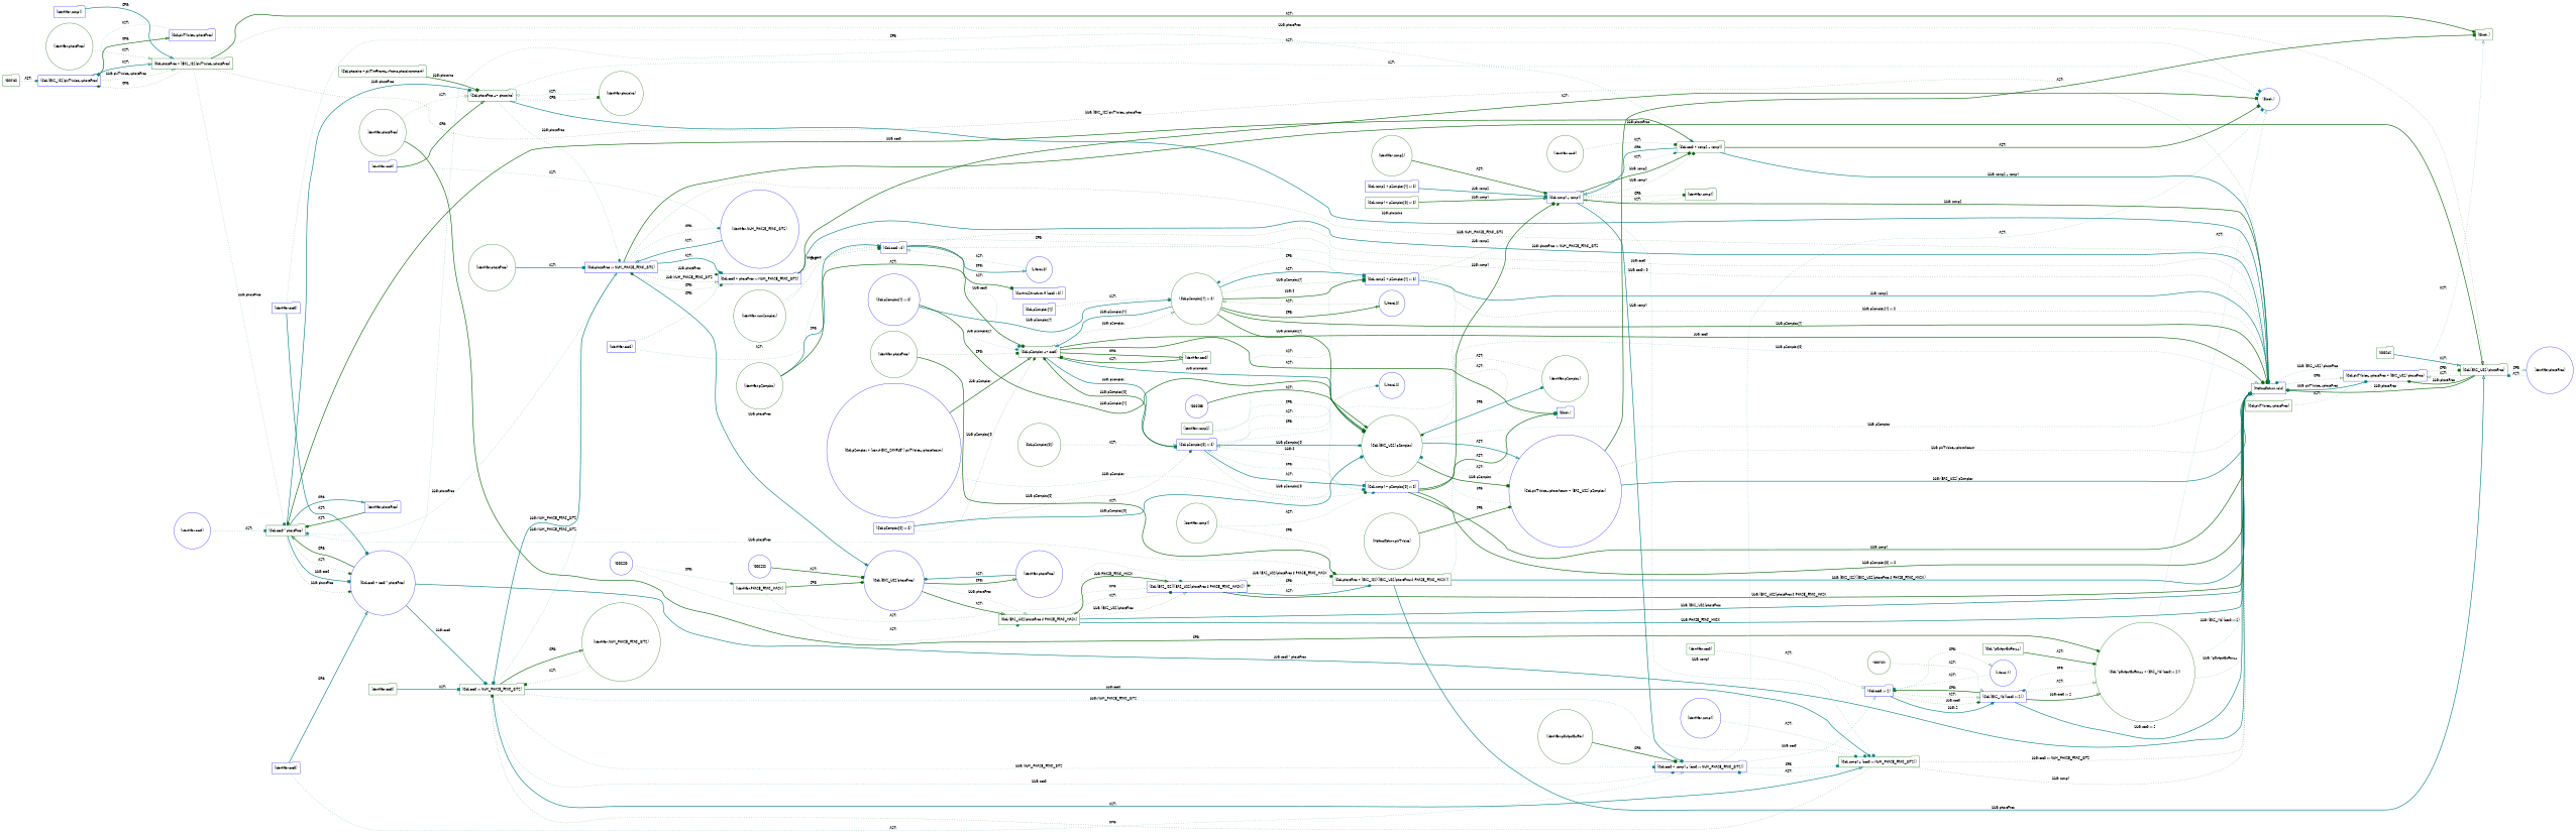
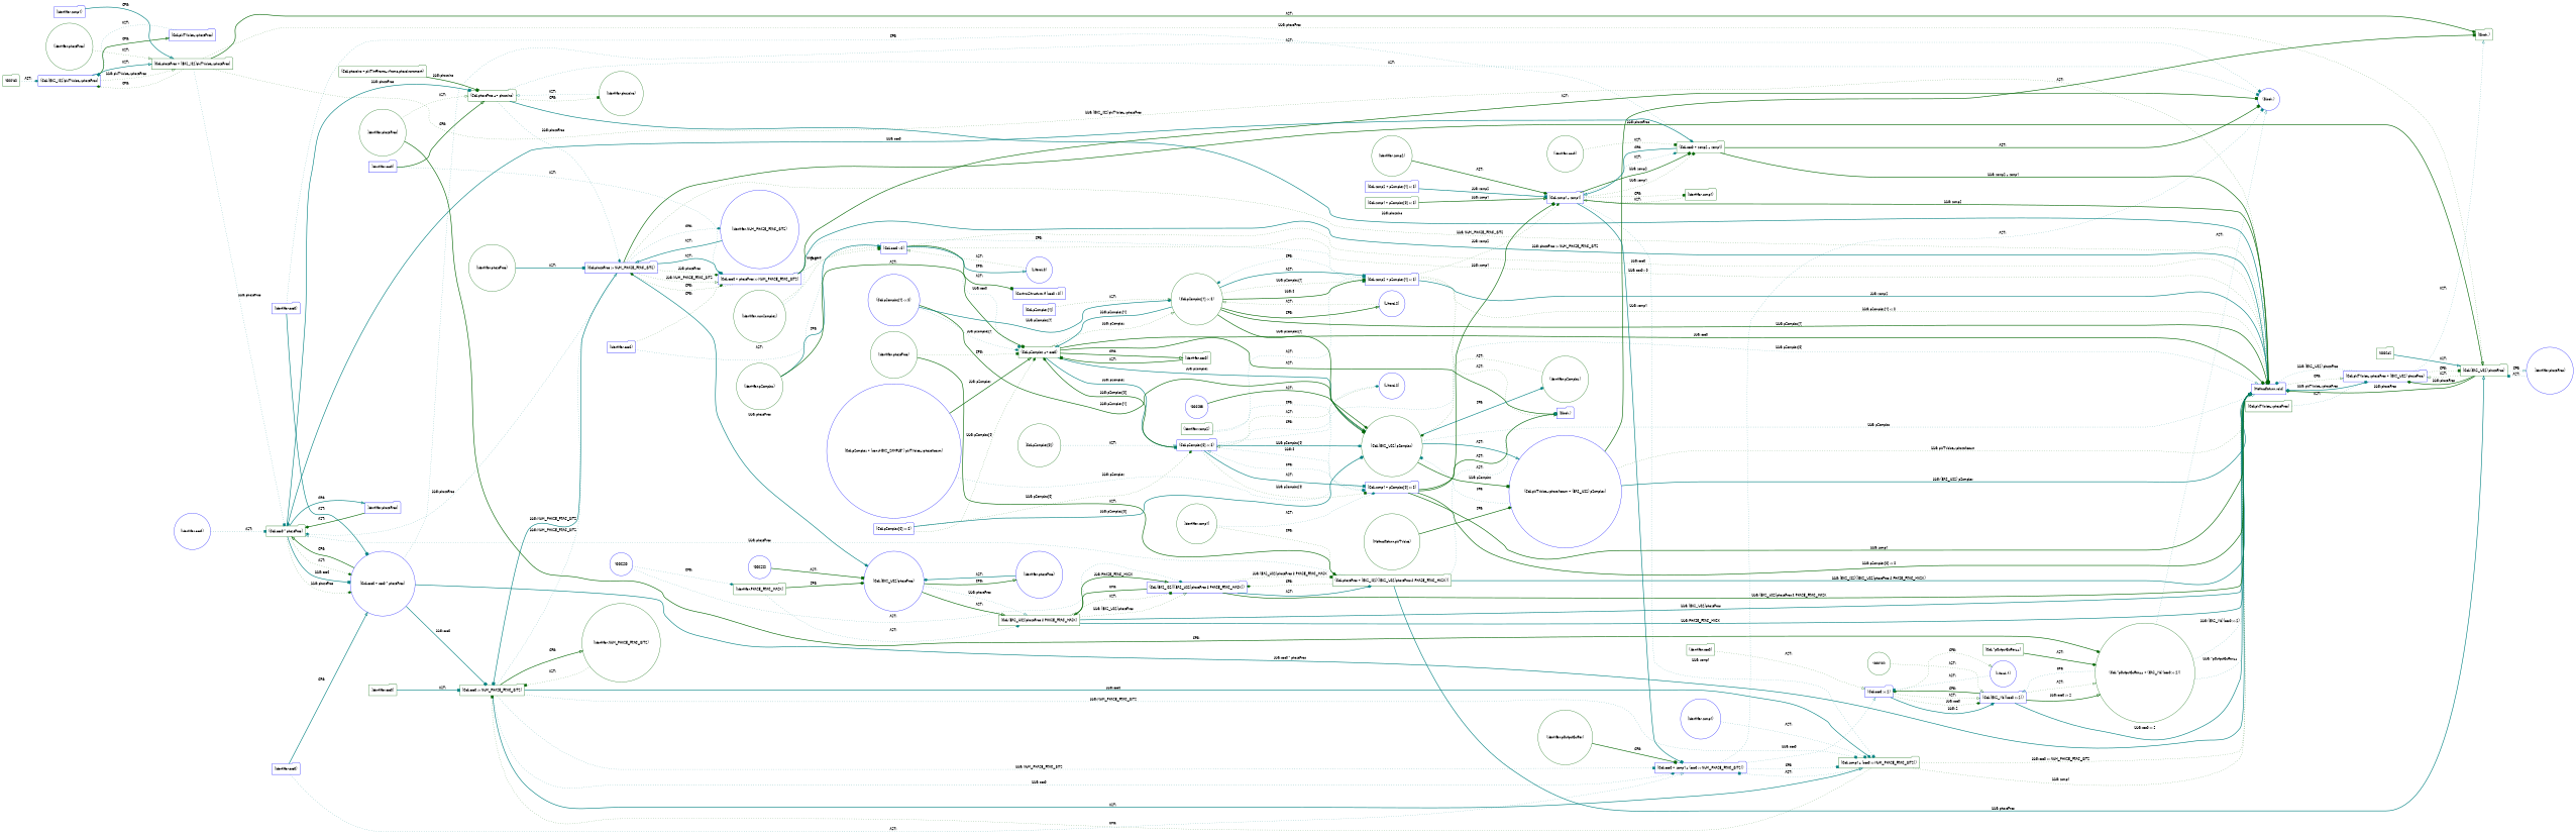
  digraph {
    fontname="Patrick Hand"
    rankdir=LR
    node [color=blue fontname="Patrick Hand" shape=folder]
    edge [arrowhead=diamond color=darkgreen fontname="Patrick Hand" style=dotted]
    n1 [label="(Call,(EAS_I32)pWTVoice->phaseFrac)"]
    n2 [color=darkgreen label="(Call,phaseFrac = (EAS_I32)pWTVoice->phaseFrac)"]
    n3 [label="(Call,pWTVoice->phaseFrac)"]
    n4 [color=darkgreen label="(Call,acc0 * phaseFrac)"]
    n5 [color=darkgreen label="(Call,(EAS_U32) phaseFrac)"]
    n6 [color=darkgreen label="(Block,)"]
    n7 [label="(MethodReturn,void)"]
    n8 [label="(Call,acc0 = acc0 * phaseFrac)" shape=circle]
    n9 [color=darkgreen label="(Call,phaseFrac += phaseInc)"]
    n10 [label="(Identifier,phaseFrac)"]
    n11 [label="(Call,pWTVoice->phaseFrac = (EAS_U32) phaseFrac)"]
    n12 [label="(Identifier,phaseFrac)" shape=circle]
    n13 [color=darkgreen label="(Call,acc0 >> NUM_PHASE_FRAC_BITS)"]
    n14 [label="(Block,)" shape=circle]
    n15 [label="(Call,phaseFrac >> NUM_PHASE_FRAC_BITS)"]
    n16 [color=darkgreen label="(Identifier,phaseInc)" shape=circle]
    n17 [label="(Call,acc0 = samp1 + (acc0 >> NUM_PHASE_FRAC_BITS))"]
    n18 [color=darkgreen label="(Call,samp1 + (acc0 >> NUM_PHASE_FRAC_BITS))"]
    n19 [color=darkgreen label="(Identifier,NUM_PHASE_FRAC_BITS)" shape=circle]
    n20 [label="(Call,acc0 >> 2)"]
    n21 [label="(Call,acc0 = phaseFrac >> NUM_PHASE_FRAC_BITS)"]
    n22 [label="(Call,(EAS_U32)phaseFrac)" shape=circle]
    n23 [label="(Identifier,NUM_PHASE_FRAC_BITS)" shape=circle]
    n24 [label="(Call,(EAS_I16)(acc0 >> 2))"]
    n25 [label="(Literal,2)" shape=circle]
    n26 [color=darkgreen label="(Call,*pOutputBuffer++ = (EAS_I16)(acc0 >> 2))" shape=circle]
    n27 [label="(Call,acc0 > 0)"]
    n28 [color=darkgreen label="(Call,(EAS_U32)phaseFrac & PHASE_FRAC_MASK)"]
    n29 [label="(Identifier,phaseFrac)" shape=circle]
    n30 [color=darkgreen label="(Call,pSamples += acc0)"]
    n31 [label="(ControlStructure,if (acc0 > 0))"]
    n32 [label="(Literal,0)" shape=circle]
    n33 [label="(Call,pSamples[0] << 8)"]
    n34 [color=darkgreen label="(Call,(EAS_U32) pSamples)" shape=circle]
    n35 [color=darkgreen label="(Call,pSamples[1] << 8)" shape=circle]
    n36 [color=darkgreen label="(Identifier,acc0)"]
    n37 [label="(Block,)"]
    n38 [label="(Call,samp1 = pSamples[0] << 8)"]
    n39 [label="(Literal,8)" shape=circle]
    n40 [label="(Call,pWTVoice->phaseAccum = (EAS_U32) pSamples)" shape=circle]
    n41 [color=darkgreen label="(Identifier,pSamples)" shape=circle]
    n42 [label="(Call,samp2 = pSamples[1] << 8)"]
    n43 [label="(Literal,8)" shape=circle]
    n44 [label="(Call,samp1 - samp1)"]
    n45 [color=darkgreen label="(Call,acc0 = samp2 - samp1)"]
    n46 [color=darkgreen label="(Identifier,samp1)"]
    n47 [label="(Call,(EAS_I32)((EAS_U32)phaseFrac & PHASE_FRAC_MASK))"]
    n48 [color=darkgreen label="(Call,phaseFrac = (EAS_I32)((EAS_U32)phaseFrac & PHASE_FRAC_MASK))"]
    n49 [color=darkgreen label="(Identifier,PHASE_FRAC_MASK)"]
    n50 [color=darkgreen label="(Identifier,pSamples)" shape=circle]
    n51 [label="(Identifier,acc0)"]
    n52 [label="(Identifier,samp1)" shape=circle]
    n53 [label="(Identifier,acc0)"]
    n54 [label="(Call,pSamples[1] << 8)" shape=circle]
    n55 [color=darkgreen label="(Identifier,phaseFrac)" shape=circle]
    n56 [color=darkgreen label="(Identifier,samp2)" shape=circle]
    n57 [label="(Call,pSamples[1])"]
    n58 [label="(Identifier,acc0)" shape=circle]
    n59 [color=darkgreen label="(Call,pSamples[0])" shape=circle]
    n60 [color=darkgreen label="(Call,phaseInc = pWTIntFrame->frame.phaseIncrement)"]
    n61 [label="(Identifier,samp1)"]
    n62 [color=darkgreen label="(Identifier,phaseFrac)" shape=circle]
    n63 [color=darkgreen label="(Call,*pOutputBuffer++)"]
    n64 [label="(Identifier,acc0)"]
    n65 [label="(Call,pSamples = (const EAS_SAMPLE*) pWTVoice->phaseAccum)" shape=circle]
    n66 [color=darkgreen label="(Identifier,phaseFrac)" shape=circle]
    n67 [label="(Identifier,acc0)"]
    n68 [color=darkgreen label="(Identifier,acc0)"]
    n69 [color=darkgreen label="(Identifier,acc0)"]
    n70 [color=darkgreen label="(Identifier,samp2)"]
    n71 [color=darkgreen label="(Identifier,acc0)" shape=circle]
    n72 [color=darkgreen label="(Call,pWTVoice->phaseFrac)"]
    n73 [color=darkgreen label="(Identifier,numSamples)" shape=circle]
    n74 [label="(Call,pSamples[0] << 8)"]
    n75 [color=darkgreen label="(MethodReturn,pWTVoice)" shape=circle]
    n76 [color=darkgreen label="(Identifier,pOutputBuffer)" shape=circle]
    n77 [label="(Call,samp2 = pSamples[1] << 8)"]
    n78 [color=darkgreen label="(Identifier,samp1)" shape=circle]
    n79 [color=darkgreen label="(Identifier,phaseFrac)" shape=circle]
    n80 [color=darkgreen label="(Call,samp1 = pSamples[0] << 8)"]
    1000163 [color=darkgreen]
    1000207 [color=darkgreen shape=circle]
    1000255 [shape=circle]
    1000233 [shape=circle]
    1000230 [shape=circle]
    1000262 [color=darkgreen]
    n1 -> n2 [arrowhead=onormal color=teal label="AST: " style=bold]
    n1 -> n2 [arrowhead=onormal label="DDG: pWTVoice->phaseFrac"]
    n1 -> n3 [arrowhead=onormal label="CFG: " style=bold]
    n2 -> n1 [label="CFG: "]
    n2 -> n4 [arrowhead=box color=teal label="DDG: phaseFrac"]
    n2 -> n5 [arrowhead=onormal label="DDG: phaseFrac"]
    n2 -> n6 [label="AST: " style=bold]
    n2 -> n7 [label="DDG: (EAS_I32)pWTVoice->phaseFrac"]
    n3 -> n1 [arrowhead=box color=teal label="AST: "]
    n4 -> n8 [label="AST: "]
    n4 -> n8 [arrowhead=box color=teal label="DDG: acc0" style=bold]
    n4 -> n8 [label="DDG: phaseFrac"]
    n4 -> n9 [arrowhead=box color=teal label="DDG: phaseFrac" style=bold]
    n4 -> n10 [arrowhead=onormal color=teal label="CFG: " style=bold]
    n5 -> n7 [label="DDG: phaseFrac" style=bold]
    n5 -> n11 [arrowhead=onormal label="AST: "]
    n5 -> n11 [label="DDG: phaseFrac" style=bold]
    n5 -> n12 [arrowhead=onormal color=teal label="CFG: "]
    n7 -> n11 [arrowhead=onormal label="CFG: "]
    n8 -> n4 [arrowhead=onormal label="CFG: " style=bold]
    n8 -> n7 [color=teal label="DDG: acc0 * phaseFrac" style=bold]
    n8 -> n13 [arrowhead=box color=teal label="DDG: acc0" style=bold]
    n8 -> n14 [arrowhead=box color=teal label="AST: "]
    n9 -> n7 [color=teal label="DDG: phaseInc" style=bold]
    n9 -> n14 [arrowhead=box color=teal label="AST: "]
    n9 -> n15 [color=teal label="DDG: phaseFrac"]
    n9 -> n16 [arrowhead=box label="CFG: "]
    n10 -> n4 [label="AST: " style=bold]
    n11 -> n5 [arrowhead=box label="CFG: "]
    n11 -> n6 [arrowhead=onormal color=teal label="AST: "]
    n11 -> n7 [color=teal label="DDG: pWTVoice->phaseFrac" style=bold]
    n11 -> n7 [arrowhead=box color=teal label="DDG: (EAS_U32) phaseFrac"]
    n12 -> n5 [arrowhead=box color=teal label="AST: "]
    n13 -> n15 [arrowhead=onormal color=teal label="DDG: NUM_PHASE_FRAC_BITS"]
    n13 -> n17 [color=teal label="DDG: acc0"]
    n13 -> n17 [arrowhead=box color=teal label="DDG: NUM_PHASE_FRAC_BITS"]
    n13 -> n18 [arrowhead=onormal color=teal label="AST: " style=bold]
    n13 -> n18 [color=teal label="DDG: acc0" style=bold]
    n13 -> n18 [arrowhead=box color=teal label="DDG: NUM_PHASE_FRAC_BITS"]
    n13 -> n19 [arrowhead=onormal label="CFG: " style=bold]
    n15 -> n4 [color=teal label="DDG: phaseFrac"]
    n15 -> n5 [arrowhead=onormal label="DDG: phaseFrac" style=bold]
    n15 -> n7 [label="DDG: NUM_PHASE_FRAC_BITS"]
    n15 -> n13 [arrowhead=box color=teal label="DDG: NUM_PHASE_FRAC_BITS" style=bold]
    n15 -> n21 [color=teal label="AST: " style=bold]
    n15 -> n21 [label="DDG: phaseFrac"]
    n15 -> n21 [arrowhead=onormal label="DDG: NUM_PHASE_FRAC_BITS"]
    n15 -> n22 [color=teal label="DDG: phaseFrac" style=bold]
    n15 -> n23 [color=teal label="CFG: "]
    n16 -> n9 [arrowhead=onormal color=teal label="AST: "]
    n17 -> n14 [arrowhead=box color=teal label="AST: "]
    n17 -> n18 [arrowhead=box color=teal label="CFG: "]
    n17 -> n20 [arrowhead=onormal color=teal label="DDG: acc0"]
    n18 -> n7 [label="DDG: acc0 >> NUM_PHASE_FRAC_BITS"]
    n18 -> n7 [label="DDG: samp1"]
    n18 -> n13 [arrowhead=box label="CFG: "]
    n18 -> n17 [arrowhead=box color=teal label="AST: "]
    n19 -> n13 [arrowhead=box label="AST: "]
    n20 -> n24 [arrowhead=onormal label="AST: "]
    n20 -> n24 [label="DDG: acc0"]
    n20 -> n24 [color=teal label="DDG: 2" style=bold]
    n20 -> n25 [arrowhead=onormal label="CFG: "]
    n21 -> n7 [arrowhead=box color=teal label="DDG: phaseFrac >> NUM_PHASE_FRAC_BITS" style=bold]
    n21 -> n14 [arrowhead=box label="AST: " style=bold]
    n21 -> n15 [label="CFG: "]
    n21 -> n27 [label="DDG: acc0"]
    n22 -> n28 [arrowhead=onormal label="AST: " style=bold]
    n22 -> n28 [arrowhead=onormal color=teal label="DDG: phaseFrac"]
    n22 -> n29 [arrowhead=onormal label="CFG: " style=bold]
    n23 -> n15 [arrowhead=onormal color=teal label="AST: " style=bold]
    n24 -> n7 [color=teal label="DDG: acc0 >> 2" style=bold]
    n24 -> n20 [label="CFG: " style=bold]
    n24 -> n26 [arrowhead=onormal label="AST: "]
    n24 -> n26 [arrowhead=onormal label="DDG: acc0 >> 2" style=bold]
    n25 -> n20 [arrowhead=box color=teal label="AST: "]
    n26 -> n7 [arrowhead=box color=teal label="DDG: (EAS_I16)(acc0 >> 2)"]
    n26 -> n7 [arrowhead=box color=teal label="DDG: *pOutputBuffer++"]
    n26 -> n14 [arrowhead=onormal color=teal label="AST: "]
-   n26 -> n24 [color=teal label="CFG: "]
+   n26 -> n24 [arrowhead=onormal color=teal label="CFG: "]
    n27 -> n7 [label="DDG: acc0"]
    n27 -> n7 [arrowhead=box label="DDG: acc0 > 0"]
    n27 -> n30 [arrowhead=box color=teal label="DDG: acc0"]
    n27 -> n31 [arrowhead=box label="AST: " style=bold]
    n27 -> n32 [arrowhead=onormal color=teal label="CFG: " style=bold]
    n28 -> n7 [arrowhead=onormal color=teal label="DDG: PHASE_FRAC_MASK" style=bold]
    n28 -> n7 [arrowhead=box color=teal label="DDG: (EAS_U32)phaseFrac" style=bold]
    n28 -> n47 [arrowhead=box label="AST: "]
    n28 -> n47 [arrowhead=onormal label="DDG: (EAS_U32)phaseFrac"]
    n28 -> n47 [arrowhead=onormal label="DDG: PHASE_FRAC_MASK" style=bold]
    n29 -> n22 [color=teal label="AST: " style=bold]
    n30 -> n7 [arrowhead=box label="DDG: acc0" style=bold]
    n30 -> n33 [arrowhead=box color=teal label="DDG: pSamples" style=bold]
    n30 -> n34 [arrowhead=box color=teal label="DDG: pSamples" style=bold]
    n30 -> n35 [arrowhead=onormal label="DDG: pSamples"]
    n30 -> n36 [arrowhead=onormal label="CFG: " style=bold]
    n30 -> n37 [label="AST: " style=bold]
    n32 -> n27 [arrowhead=onormal label="AST: "]
    n33 -> n7 [arrowhead=onormal color=teal label="DDG: pSamples[0]"]
    n33 -> n30 [label="DDG: pSamples[0]" style=bold]
    n33 -> n34 [color=teal label="DDG: pSamples[0]" style=bold]
    n33 -> n38 [arrowhead=box color=teal label="AST: " style=bold]
    n33 -> n38 [arrowhead=box label="DDG: pSamples[0]"]
    n33 -> n38 [color=teal label="DDG: 8"]
    n33 -> n39 [color=teal label="CFG: "]
    n34 -> n7 [arrowhead=onormal color=teal label="DDG: pSamples"]
    n34 -> n40 [arrowhead=onormal color=teal label="AST: " style=bold]
    n34 -> n40 [arrowhead=box label="DDG: pSamples" style=bold]
    n34 -> n41 [color=teal label="CFG: " style=bold]
    n35 -> n7 [arrowhead=box label="DDG: pSamples[1]" style=bold]
    n35 -> n30 [arrowhead=onormal color=teal label="DDG: pSamples[1]" style=bold]
    n35 -> n34 [arrowhead=box label="DDG: pSamples[1]" style=bold]
    n35 -> n42 [arrowhead=box color=teal label="AST: " style=bold]
    n35 -> n42 [arrowhead=box label="DDG: pSamples[1]"]
    n35 -> n42 [arrowhead=box label="DDG: 8" style=bold]
    n35 -> n43 [arrowhead=onormal label="CFG: " style=bold]
    n36 -> n30 [arrowhead=box label="AST: " style=bold]
    n38 -> n7 [label="DDG: samp1" style=bold]
    n38 -> n7 [arrowhead=onormal label="DDG: pSamples[0] << 8" style=bold]
    n38 -> n33 [arrowhead=onormal color=teal label="CFG: "]
    n38 -> n37 [arrowhead=box label="AST: " style=bold]
    n38 -> n44 [arrowhead=box label="DDG: samp1" style=bold]
    n39 -> n33 [arrowhead=onormal label="AST: "]
    n40 -> n6 [arrowhead=box label="AST: " style=bold]
    n40 -> n7 [arrowhead=box label="DDG: pWTVoice->phaseAccum"]
    n40 -> n7 [color=teal label="DDG: (EAS_U32) pSamples" style=bold]
    n40 -> n34 [arrowhead=box color=teal label="CFG: "]
    n41 -> n34 [label="AST: "]
    n42 -> n7 [color=teal label="DDG: samp2" style=bold]
    n42 -> n7 [label="DDG: pSamples[1] << 8"]
    n42 -> n35 [color=teal label="CFG: "]
    n42 -> n37 [arrowhead=onormal label="AST: "]
    n42 -> n44 [label="DDG: samp2"]
    n43 -> n35 [arrowhead=onormal label="AST: "]
    n44 -> n7 [arrowhead=onormal label="DDG: samp2" style=bold]
    n44 -> n17 [arrowhead=box color=teal label="DDG: samp1" style=bold]
    n44 -> n18 [arrowhead=box color=teal label="DDG: samp1"]
    n44 -> n45 [color=teal label="AST: "]
    n44 -> n45 [arrowhead=box label="DDG: samp2" style=bold]
    n44 -> n45 [arrowhead=box label="DDG: samp1"]
    n44 -> n46 [arrowhead=box label="CFG: "]
-   n45 -> n4 [label="DDG: acc0" style=bold]
-   n45 -> n7 [color=teal label="DDG: samp2 - samp1" style=bold]
+   n45 -> n4 [color=teal label="DDG: acc0" style=bold]
+   n45 -> n7 [label="DDG: samp2 - samp1" style=bold]
    n45 -> n14 [arrowhead=box label="AST: " style=bold]
    n45 -> n44 [arrowhead=onormal color=teal label="CFG: " style=bold]
    n46 -> n44 [arrowhead=onormal label="AST: "]
    n47 -> n7 [label="DDG: (EAS_U32)phaseFrac & PHASE_FRAC_MASK" style=bold]
-   n47 -> n28 [arrowhead=onormal label="CFG: "]
+   n47 -> n28 [arrowhead=onormal label="CFG: " style=bold]
    n47 -> n48 [color=teal label="AST: " style=bold]
    n47 -> n48 [arrowhead=box label="DDG: (EAS_U32)phaseFrac & PHASE_FRAC_MASK"]
    n48 -> n4 [arrowhead=onormal color=teal label="DDG: phaseFrac"]
    n48 -> n5 [arrowhead=onormal color=teal label="DDG: phaseFrac" style=bold]
    n48 -> n7 [arrowhead=box color=teal label="DDG: (EAS_I32)((EAS_U32)phaseFrac & PHASE_FRAC_MASK)" style=bold]
    n48 -> n37 [arrowhead=box color=teal label="AST: "]
    n48 -> n47 [label="CFG: "]
    n49 -> n22 [label="CFG: " style=bold]
    n49 -> n28 [color=teal label="AST: "]
    n50 -> n27 [arrowhead=onormal color=teal label="CFG: " style=bold]
    n50 -> n30 [arrowhead=box label="AST: " style=bold]
    n51 -> n8 [arrowhead=onormal color=teal label="CFG: " style=bold]
    n51 -> n17 [arrowhead=onormal color=teal label="AST: "]
    n52 -> n18 [arrowhead=box color=teal label="AST: "]
    n53 -> n9 [arrowhead=onormal label="CFG: " style=bold]
    n53 -> n21 [color=teal label="AST: "]
    n54 -> n30 [color=teal label="DDG: pSamples[1]"]
    n54 -> n34 [arrowhead=onormal label="DDG: pSamples[1]" style=bold]
    n54 -> n35 [color=teal label="DDG: pSamples[1]" style=bold]
    n55 -> n9 [arrowhead=onormal label="AST: "]
    n55 -> n26 [label="CFG: " style=bold]
    n56 -> n44 [label="AST: " style=bold]
    n57 -> n35 [arrowhead=onormal label="AST: "]
    n58 -> n4 [arrowhead=box color=teal label="AST: "]
    n59 -> n33 [arrowhead=onormal color=teal label="AST: "]
    n60 -> n9 [arrowhead=box label="DDG: phaseInc" style=bold]
    n61 -> n2 [arrowhead=onormal color=teal label="CFG: " style=bold]
    n62 -> n2 [arrowhead=onormal label="AST: "]
    n63 -> n26 [label="AST: " style=bold]
    n64 -> n8 [arrowhead=box color=teal label="AST: " style=bold]
    n64 -> n45 [color=teal label="CFG: "]
    n65 -> n30 [arrowhead=onormal label="DDG: pSamples" style=bold]
    n65 -> n34 [color=teal label="DDG: pSamples"]
    n66 -> n30 [arrowhead=box label="CFG: "]
    n66 -> n48 [arrowhead=onormal label="AST: " style=bold]
    n67 -> n21 [label="CFG: "]
    n67 -> n27 [color=teal label="AST: "]
    n68 -> n13 [arrowhead=box color=teal label="AST: " style=bold]
    n69 -> n20 [arrowhead=onormal label="AST: "]
    n70 -> n38 [color=teal label="CFG: "]
    n70 -> n42 [arrowhead=box color=teal label="AST: "]
    n71 -> n45 [arrowhead=box label="AST: "]
    n72 -> n11 [arrowhead=box color=teal label="AST: "]
    n73 -> n27 [label="CFG: "]
    n73 -> n42 [arrowhead=onormal color=teal label="CFG: "]
    n74 -> n30 [label="DDG: pSamples[0]"]
    n74 -> n33 [label="DDG: pSamples[0]"]
    n74 -> n34 [color=teal label="DDG: pSamples[0]" style=bold]
    n75 -> n40 [label="CFG: " style=bold]
    n76 -> n17 [arrowhead=box label="CFG: " style=bold]
    n77 -> n44 [arrowhead=box color=teal label="DDG: samp2" style=bold]
    n78 -> n38 [color=teal label="AST: "]
    n78 -> n48 [label="CFG: "]
    n79 -> n15 [arrowhead=box color=teal label="AST: " style=bold]
    n80 -> n44 [arrowhead=onormal label="DDG: samp1" style=bold]
    1000163 -> n1 [color=teal label="AST: "]
    1000207 -> n24 [arrowhead=onormal label="AST: "]
    1000255 -> n34 [label="AST: " style=bold]
    1000233 -> n22 [arrowhead=box label="AST: " style=bold]
    1000230 -> n47 [color=teal label="AST: "]
    1000230 -> n49 [color=teal label="CFG: "]
    1000262 -> n5 [arrowhead=onormal color=teal label="AST: " style=bold]
  }
